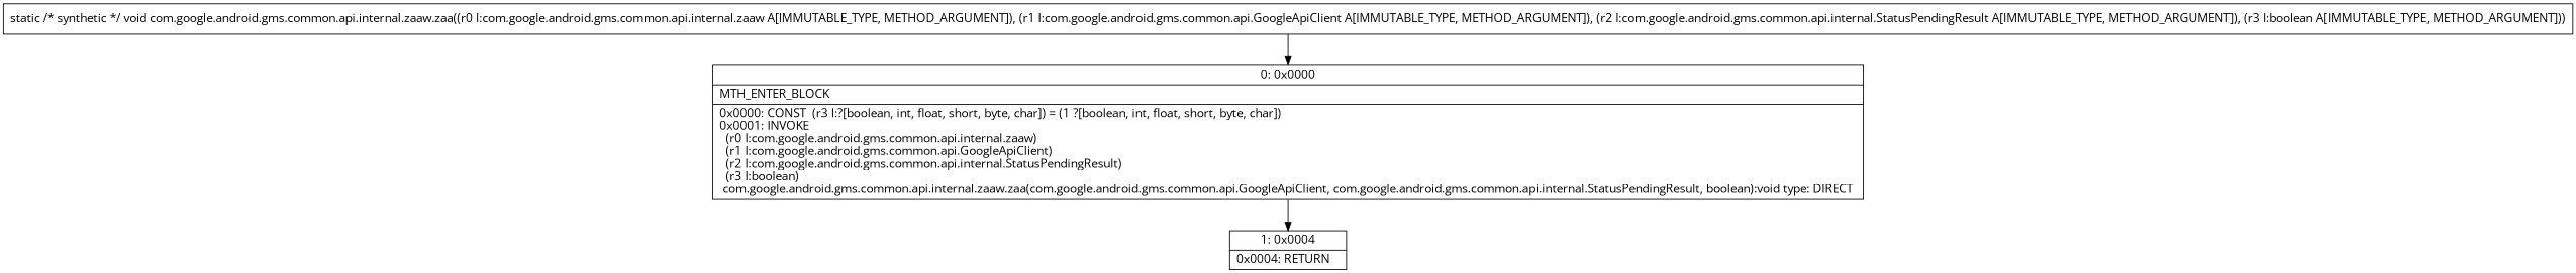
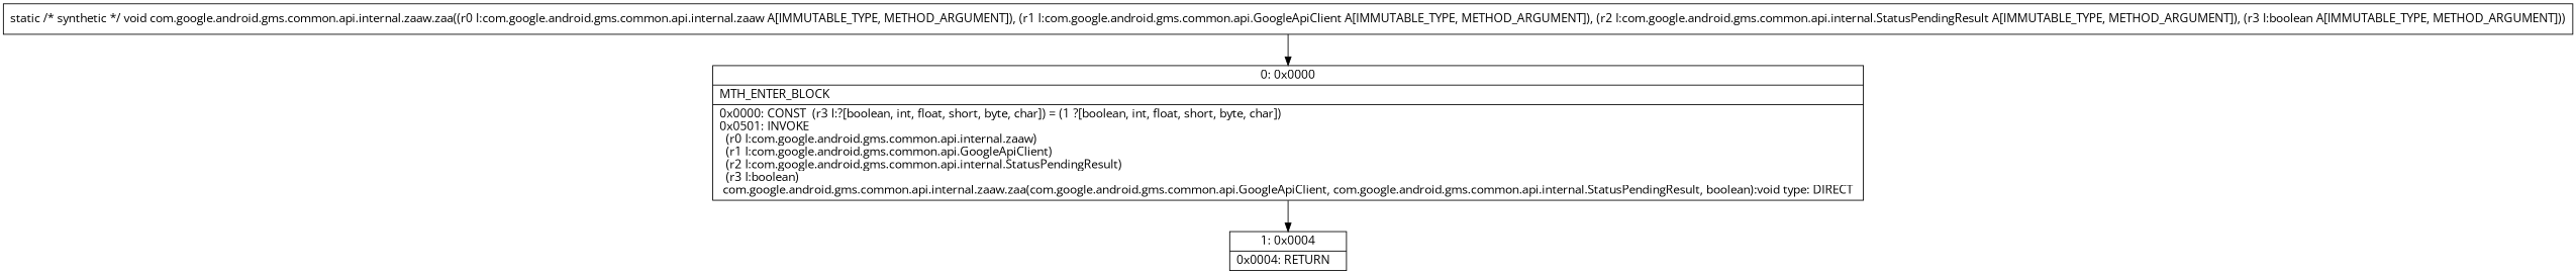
  digraph {
    fontname="Open Sans"
    node [shape=record fontname="Open Sans"]
    edge [fontname="Open Sans"]
-   n1 [label="{0\:\ 0x0000|MTH_ENTER_BLOCK\l|0x0000: CONST  (r3 I:?[boolean, int, float, short, byte, char]) = (1 ?[boolean, int, float, short, byte, char]) \l0x0001: INVOKE  \l  (r0 I:com.google.android.gms.common.api.internal.zaaw)\l  (r1 I:com.google.android.gms.common.api.GoogleApiClient)\l  (r2 I:com.google.android.gms.common.api.internal.StatusPendingResult)\l  (r3 I:boolean)\l com.google.android.gms.common.api.internal.zaaw.zaa(com.google.android.gms.common.api.GoogleApiClient, com.google.android.gms.common.api.internal.StatusPendingResult, boolean):void type: DIRECT \l}"]
+   n1 [label="{0\:\ 0x0000|MTH_ENTER_BLOCK\l|0x0000: CONST  (r3 I:?[boolean, int, float, short, byte, char]) = (1 ?[boolean, int, float, short, byte, char]) \l0x0501: INVOKE  \l  (r0 I:com.google.android.gms.common.api.internal.zaaw)\l  (r1 I:com.google.android.gms.common.api.GoogleApiClient)\l  (r2 I:com.google.android.gms.common.api.internal.StatusPendingResult)\l  (r3 I:boolean)\l com.google.android.gms.common.api.internal.zaaw.zaa(com.google.android.gms.common.api.GoogleApiClient, com.google.android.gms.common.api.internal.StatusPendingResult, boolean):void type: DIRECT \l}"]
    n2 [label="{1\:\ 0x0004|0x0004: RETURN   \l}"]
    n3 [label="{static \/* synthetic *\/ void com.google.android.gms.common.api.internal.zaaw.zaa((r0 I:com.google.android.gms.common.api.internal.zaaw A[IMMUTABLE_TYPE, METHOD_ARGUMENT]), (r1 I:com.google.android.gms.common.api.GoogleApiClient A[IMMUTABLE_TYPE, METHOD_ARGUMENT]), (r2 I:com.google.android.gms.common.api.internal.StatusPendingResult A[IMMUTABLE_TYPE, METHOD_ARGUMENT]), (r3 I:boolean A[IMMUTABLE_TYPE, METHOD_ARGUMENT])) }"]
    n1 -> n2
    n3 -> n1
  }
